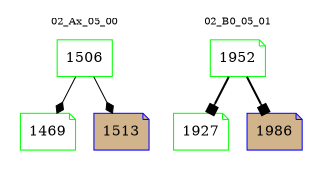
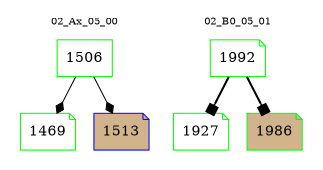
  digraph {
    node [color=green fillcolor=white shape=note style=filled]
    edge [arrowhead=diamond color=black style=solid]
    n1 [label=1506 shape=box]
    n2 [label=1469]
    n3 [color=blue fillcolor=tan label=1513]
-   n4 [label=1952]
+   n4 [label=1992]
    n5 [label=1927]
-   n6 [color=blue fillcolor=tan label=1986]
+   n6 [fillcolor=tan label=1986]
    subgraph cluster_1 {
      color=white
      fontsize=10
      label="02_Ax_05_00"
      n1
      n2
      n3
    }
    subgraph cluster_2 {
      color=white
      fontsize=10
      label="02_B0_05_01"
      n4
      n5
      n6
    }
    n1 -> n2
    n1 -> n3
    n4 -> n5 [arrowhead=box style=bold]
    n4 -> n6 [arrowhead=box style=bold]
  }
